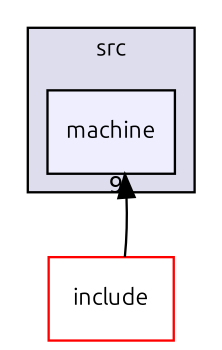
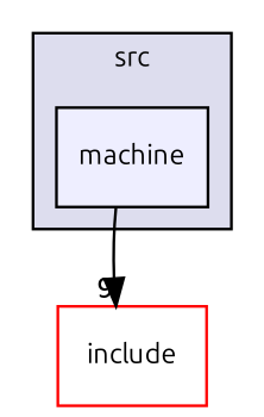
  digraph {
    compound=true
    fontname=Ubuntu
    node [fontname=Ubuntu fontsize=10 shape=box]
    n1 [fillcolor="#eeeeff" label=machine pencolor=black style=filled]
    n2 [color=red label=include]
    subgraph cluster_1 {
      bgcolor="#ddddee"
      fontsize=10
      label=src
      pencolor=black
      n1
    }
-   n2 -> n1 [headlabel=9 labeldistance=1.5 labelfontname=Helvetica labelfontsize=10 fontname=Ubuntu]
+   n1 -> n2 [headlabel=9 labeldistance=1.5 labelfontname=Helvetica labelfontsize=10 fontname=Ubuntu]
  }
